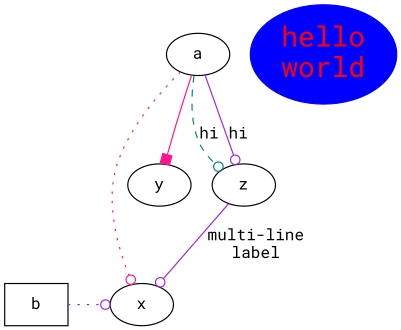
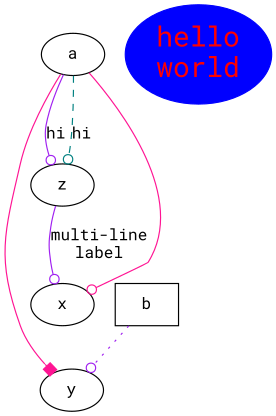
  digraph {
    fontname="Roboto Mono"
    node [fontname="Roboto Mono"]
    edge [arrowhead=odot color=purple fontname="Roboto Mono" style=solid]
    x
    b [shape=box]
    a
    y
    z
    n6 [color=blue fontcolor=red fontsize=24 label="hello\nworld" style=filled]
    subgraph sub_1 {
      rank=same
      x
      b
    }
-   b -> x ["co／lor"=red style=dotted]
-   a -> x [color=deeppink style=dotted]
+   b -> y ["co／lor"=red style=dotted]
+   a -> x [color=deeppink]
    a -> y [arrowhead=box color=deeppink]
    a -> z [color=teal label=hi style=dashed weight=100]
    a -> z [label=hi weight=100]
    z -> x [label="multi-line\nlabel"]
  }
